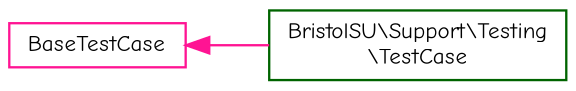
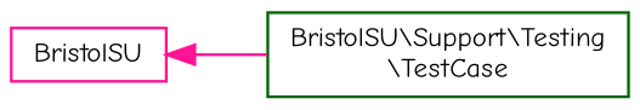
  digraph {
    rankdir=LR
    fontname="Comic Neue"
    node [fillcolor=white fontname="Comic Neue" fontsize=10 shape=record style=filled]
-   n1 [color=deeppink height=0.2 label=BaseTestCase width=0.4]
+   n1 [color=deeppink height=0.2 label=BristolSU width=0.4]
    n2 [color=darkgreen height=0.2 label="BristolSU\\Support\\Testing\l\\TestCase" width=0.4]
    n1 -> n2 [color=deeppink dir=back fontname="Comic Neue" fontsize=10 labelfontname=Helvetica labelfontsize=10 style=solid]
  }
